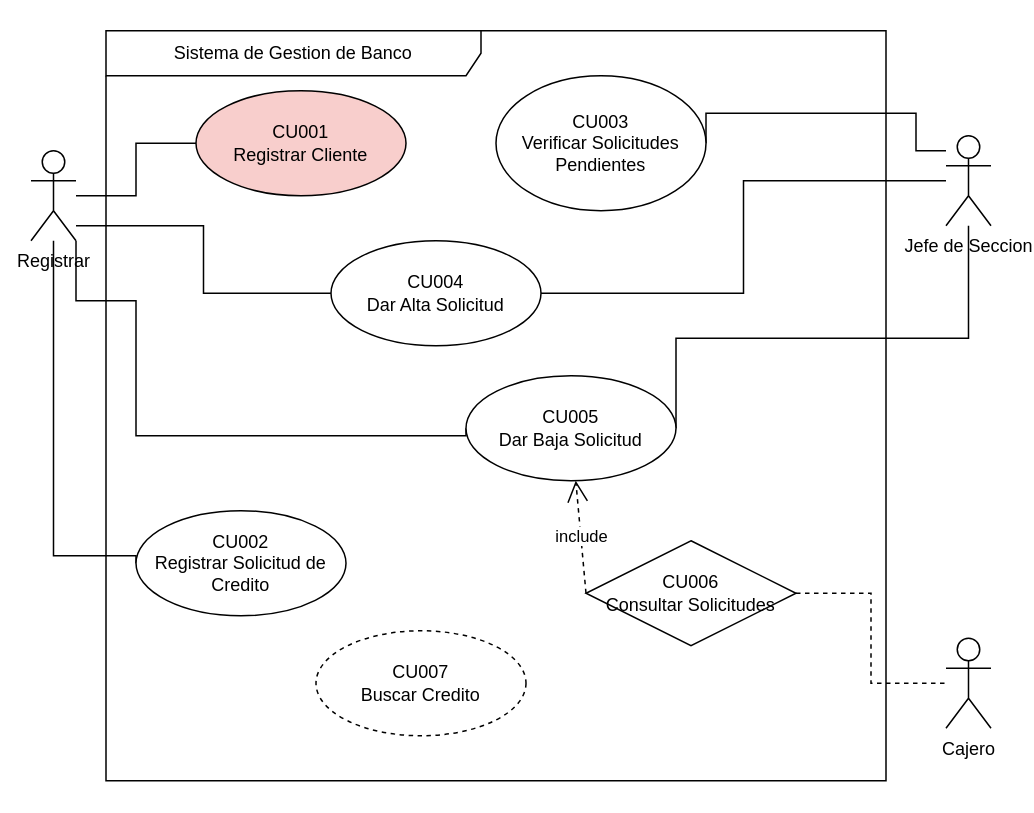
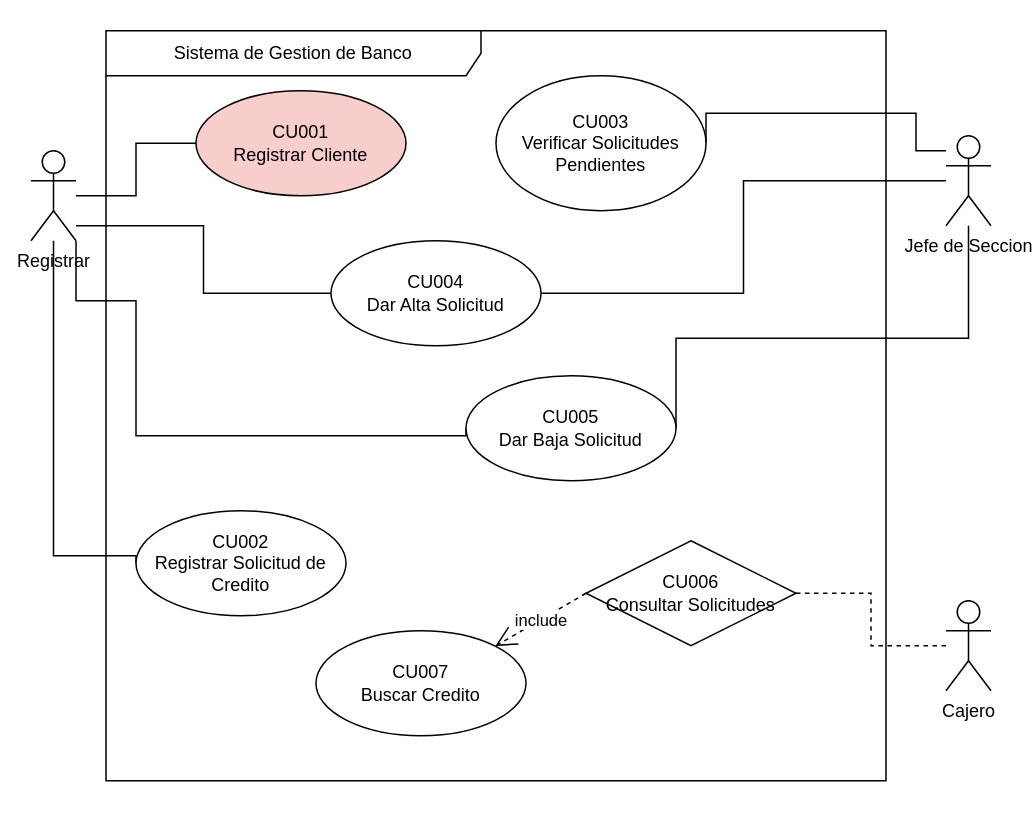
  <mxCell id="0" />
  <mxCell id="1" parent="0" />
  <mxCell id="2" value="Sistema de Gestion de Banco" style="shape=umlFrame;whiteSpace=wrap;html=1;pointerEvents=0;width=250;height=30;" vertex="1" parent="1"><mxGeometry x="70" y="20" width="520" height="500" as="geometry" /></mxCell>
  <mxCell id="3" style="edgeStyle=orthogonalEdgeStyle;rounded=0;orthogonalLoop=1;jettySize=auto;html=1;entryX=0;entryY=0.5;entryDx=0;entryDy=0;endArrow=none;endFill=0;" edge="1" parent="1" source="7" target="8"><mxGeometry relative="1" as="geometry" /></mxCell>
  <mxCell id="4" style="edgeStyle=orthogonalEdgeStyle;rounded=0;orthogonalLoop=1;jettySize=auto;html=1;entryX=0;entryY=0.5;entryDx=0;entryDy=0;endArrow=none;endFill=0;" edge="1" parent="1" source="7" target="9"><mxGeometry relative="1" as="geometry"><Array as="points"><mxPoint x="35" y="370" /><mxPoint x="90" y="370" /></Array></mxGeometry></mxCell>
  <mxCell id="5" style="edgeStyle=orthogonalEdgeStyle;rounded=0;orthogonalLoop=1;jettySize=auto;html=1;entryX=0;entryY=0.5;entryDx=0;entryDy=0;endArrow=none;endFill=0;" edge="1" parent="1" source="7" target="15"><mxGeometry relative="1" as="geometry"><Array as="points"><mxPoint x="135" y="150" /><mxPoint x="135" y="195" /></Array></mxGeometry></mxCell>
  <mxCell id="6" style="edgeStyle=orthogonalEdgeStyle;rounded=0;orthogonalLoop=1;jettySize=auto;html=1;entryX=0;entryY=0.5;entryDx=0;entryDy=0;endArrow=none;endFill=0;" edge="1" parent="1" source="7" target="16"><mxGeometry relative="1" as="geometry"><Array as="points"><mxPoint x="50" y="200" /><mxPoint x="90" y="200" /><mxPoint x="90" y="290" /><mxPoint x="310" y="290" /></Array></mxGeometry></mxCell>
  <mxCell id="7" value="Registrar" style="shape=umlActor;verticalLabelPosition=bottom;verticalAlign=top;html=1;" vertex="1" parent="1"><mxGeometry x="20" y="100" width="30" height="60" as="geometry" /></mxCell>
  <mxCell id="8" value="CU001&lt;br&gt;Registrar Cliente" style="ellipse;whiteSpace=wrap;html=1;fillColor=#f8cecc;" vertex="1" parent="1"><mxGeometry x="130" y="60" width="140" height="70" as="geometry" /></mxCell>
  <mxCell id="9" value="CU002&lt;br&gt;Registrar Solicitud de Credito" style="ellipse;whiteSpace=wrap;html=1;" vertex="1" parent="1"><mxGeometry x="90" y="340" width="140" height="70" as="geometry" /></mxCell>
  <mxCell id="10" style="edgeStyle=orthogonalEdgeStyle;rounded=0;orthogonalLoop=1;jettySize=auto;html=1;entryX=1;entryY=0.5;entryDx=0;entryDy=0;endArrow=none;endFill=0;" edge="1" parent="1" source="13" target="16"><mxGeometry relative="1" as="geometry"><Array as="points"><mxPoint x="645" y="225" /></Array></mxGeometry></mxCell>
  <mxCell id="11" style="edgeStyle=orthogonalEdgeStyle;rounded=0;orthogonalLoop=1;jettySize=auto;html=1;entryX=1;entryY=0.5;entryDx=0;entryDy=0;endArrow=none;endFill=0;" edge="1" parent="1" source="13" target="14"><mxGeometry relative="1" as="geometry"><Array as="points"><mxPoint x="610" y="100" /><mxPoint x="610" y="75" /><mxPoint x="470" y="75" /></Array></mxGeometry></mxCell>
  <mxCell id="12" style="edgeStyle=orthogonalEdgeStyle;rounded=0;orthogonalLoop=1;jettySize=auto;html=1;entryX=1;entryY=0.5;entryDx=0;entryDy=0;endArrow=none;endFill=0;" edge="1" parent="1" source="13" target="15"><mxGeometry relative="1" as="geometry" /></mxCell>
  <mxCell id="13" value="Jefe de Seccion" style="shape=umlActor;verticalLabelPosition=bottom;verticalAlign=top;html=1;" vertex="1" parent="1"><mxGeometry x="630" y="90" width="30" height="60" as="geometry" /></mxCell>
  <mxCell id="14" value="CU003&lt;br&gt;Verificar Solicitudes Pendientes" style="ellipse;whiteSpace=wrap;html=1;" vertex="1" parent="1"><mxGeometry x="330" y="50" width="140" height="90" as="geometry" /></mxCell>
  <mxCell id="15" value="CU004&lt;br&gt;Dar Alta Solicitud" style="ellipse;whiteSpace=wrap;html=1;" vertex="1" parent="1"><mxGeometry x="220" y="160" width="140" height="70" as="geometry" /></mxCell>
  <mxCell id="16" value="CU005&lt;br&gt;Dar Baja Solicitud" style="ellipse;whiteSpace=wrap;html=1;" vertex="1" parent="1"><mxGeometry x="310" y="250" width="140" height="70" as="geometry" /></mxCell>
- <mxCell id="17" value="Cajero" style="shape=umlActor;verticalLabelPosition=bottom;verticalAlign=top;html=1;" vertex="1" parent="1"><mxGeometry x="630" y="425" width="30" height="60" as="geometry" /></mxCell>
+ <mxCell id="17" value="Cajero" style="shape=umlActor;verticalLabelPosition=bottom;verticalAlign=top;html=1;" vertex="1" parent="1"><mxGeometry x="630" y="400" width="30" height="60" as="geometry" /></mxCell>
  <mxCell id="18" style="edgeStyle=orthogonalEdgeStyle;rounded=0;orthogonalLoop=1;jettySize=auto;html=1;endArrow=none;endFill=0;dashed=1;" edge="1" parent="1" source="19" target="17"><mxGeometry relative="1" as="geometry" /></mxCell>
  <mxCell id="19" value="CU006&lt;br&gt;Consultar Solicitudes" style="rhombus;whiteSpace=wrap;html=1;" vertex="1" parent="1"><mxGeometry x="390" y="360" width="140" height="70" as="geometry" /></mxCell>
- <mxCell id="20" value="CU007&lt;br&gt;Buscar Credito" style="ellipse;whiteSpace=wrap;html=1;dashed=1;" vertex="1" parent="1"><mxGeometry x="210" y="420" width="140" height="70" as="geometry" /></mxCell>
- <mxCell id="21" value="include" style="endArrow=open;endSize=12;dashed=1;html=1;rounded=0;exitX=0;exitY=0.5;exitDx=0;exitDy=0;" edge="1" parent="1" source="19" target="16"><mxGeometry width="160" relative="1" as="geometry"><mxPoint x="250" y="290" as="sourcePoint" /><mxPoint x="410" y="290" as="targetPoint" /></mxGeometry></mxCell>
+ <mxCell id="20" value="CU007&lt;br&gt;Buscar Credito" style="ellipse;whiteSpace=wrap;html=1;" vertex="1" parent="1"><mxGeometry x="210" y="420" width="140" height="70" as="geometry" /></mxCell>
+ <mxCell id="21" value="include" style="endArrow=open;endSize=12;dashed=1;html=1;rounded=0;exitX=0;exitY=0.5;exitDx=0;exitDy=0;entryX=1;entryY=0;entryDx=0;entryDy=0;" edge="1" parent="1" source="19" target="20"><mxGeometry width="160" relative="1" as="geometry"><mxPoint x="250" y="290" as="sourcePoint" /><mxPoint x="410" y="290" as="targetPoint" /></mxGeometry></mxCell>
